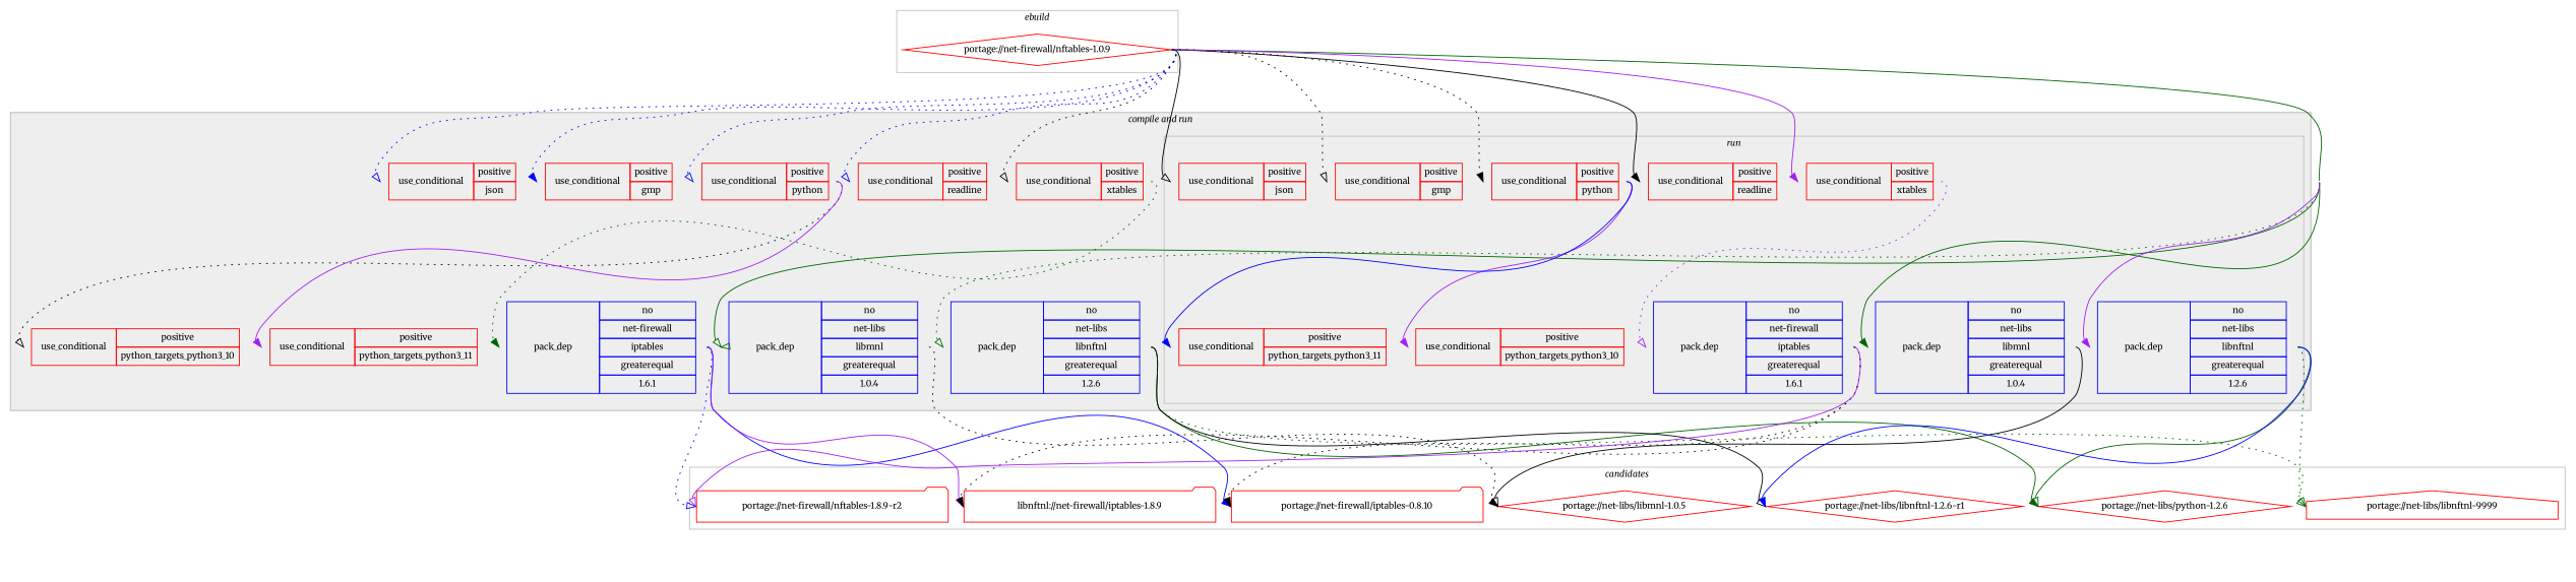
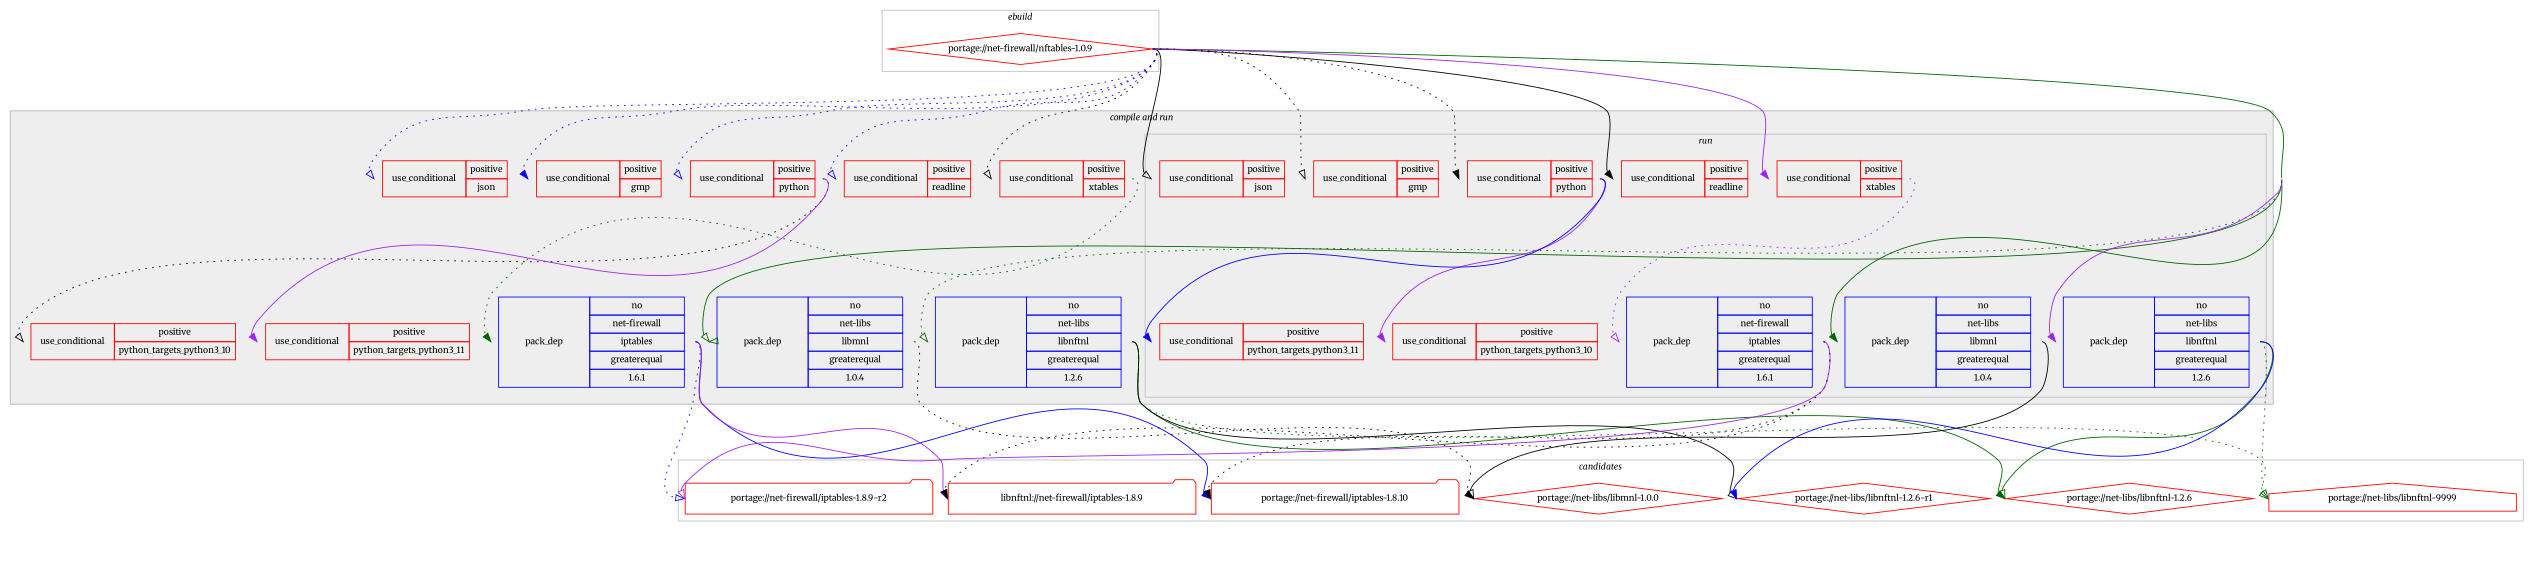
  digraph {
    compound=true
    concentrate=true
    fontname=Merriweather
    fontsize=10
    newrank=true
    rankdir=TB
    ranksep=1.5
    node [color=red fontname=Merriweather fontsize=10 shape=none]
    edge [arrowhead=onormal color=black fontname=Merriweather headport=w style=dotted tailport=e weight=20]
    n1 [label="portage://net-firewall/nftables-1.0.9" shape=diamond width=4]
    n2 [label=<<TABLE BORDER="0" CELLBORDER="1" CELLSPACING="0" CELLPADDING="4"><TR><TD ROWSPAN="3" CELLPADDING="10">use_conditional</TD></TR><TR><TD>positive</TD></TR><TR><TD>gmp</TD></TR></TABLE>>]
    n3 [label=<<TABLE BORDER="0" CELLBORDER="1" CELLSPACING="0" CELLPADDING="4"><TR><TD ROWSPAN="3" CELLPADDING="10">use_conditional</TD></TR><TR><TD>positive</TD></TR><TR><TD>json</TD></TR></TABLE>>]
    n4 [label=<<TABLE BORDER="0" CELLBORDER="1" CELLSPACING="0" CELLPADDING="4"><TR><TD ROWSPAN="3" CELLPADDING="10">use_conditional</TD></TR><TR><TD>positive</TD></TR><TR><TD>python_targets_python3_10</TD></TR></TABLE>>]
    n5 [label=<<TABLE BORDER="0" CELLBORDER="1" CELLSPACING="0" CELLPADDING="4"><TR><TD ROWSPAN="3" CELLPADDING="10">use_conditional</TD></TR><TR><TD>positive</TD></TR><TR><TD>python_targets_python3_11</TD></TR></TABLE>>]
    n6 [label=<<TABLE BORDER="0" CELLBORDER="1" CELLSPACING="0" CELLPADDING="4"><TR><TD ROWSPAN="3" CELLPADDING="10">use_conditional</TD></TR><TR><TD>positive</TD></TR><TR><TD>python</TD></TR></TABLE>>]
    n7 [label=<<TABLE BORDER="0" CELLBORDER="1" CELLSPACING="0" CELLPADDING="4"><TR><TD ROWSPAN="3" CELLPADDING="10">use_conditional</TD></TR><TR><TD>positive</TD></TR><TR><TD>readline</TD></TR></TABLE>>]
    n8 [color=blue label=<<TABLE BORDER="0" CELLBORDER="1" CELLSPACING="0" CELLPADDING="4" WIDTH="220"><TR><TD ROWSPAN="6" CELLPADDING="30">pack_dep</TD></TR><TR><TD WIDTH="110">no</TD></TR><TR><TD>net-firewall</TD></TR><TR><TD>iptables</TD></TR><TR><TD>greaterequal</TD></TR><TR><TD>1.6.1</TD></TR></TABLE>>]
    n9 [label=<<TABLE BORDER="0" CELLBORDER="1" CELLSPACING="0" CELLPADDING="4"><TR><TD ROWSPAN="3" CELLPADDING="10">use_conditional</TD></TR><TR><TD>positive</TD></TR><TR><TD>xtables</TD></TR></TABLE>>]
    n10 [color=blue label=<<TABLE BORDER="0" CELLBORDER="1" CELLSPACING="0" CELLPADDING="4" WIDTH="220"><TR><TD ROWSPAN="6" CELLPADDING="30">pack_dep</TD></TR><TR><TD WIDTH="110">no</TD></TR><TR><TD>net-libs</TD></TR><TR><TD>libmnl</TD></TR><TR><TD>greaterequal</TD></TR><TR><TD>1.0.4</TD></TR></TABLE>>]
    n11 [color=blue label=<<TABLE BORDER="0" CELLBORDER="1" CELLSPACING="0" CELLPADDING="4" WIDTH="220"><TR><TD ROWSPAN="6" CELLPADDING="30">pack_dep</TD></TR><TR><TD WIDTH="110">no</TD></TR><TR><TD>net-libs</TD></TR><TR><TD>libnftnl</TD></TR><TR><TD>greaterequal</TD></TR><TR><TD>1.2.6</TD></TR></TABLE>>]
    n12 [label=<<TABLE BORDER="0" CELLBORDER="1" CELLSPACING="0" CELLPADDING="4"><TR><TD ROWSPAN="3" CELLPADDING="10">use_conditional</TD></TR><TR><TD>positive</TD></TR><TR><TD>gmp</TD></TR></TABLE>>]
    n13 [label=<<TABLE BORDER="0" CELLBORDER="1" CELLSPACING="0" CELLPADDING="4"><TR><TD ROWSPAN="3" CELLPADDING="10">use_conditional</TD></TR><TR><TD>positive</TD></TR><TR><TD>json</TD></TR></TABLE>>]
    n14 [label=<<TABLE BORDER="0" CELLBORDER="1" CELLSPACING="0" CELLPADDING="4"><TR><TD ROWSPAN="3" CELLPADDING="10">use_conditional</TD></TR><TR><TD>positive</TD></TR><TR><TD>python_targets_python3_10</TD></TR></TABLE>>]
    n15 [label=<<TABLE BORDER="0" CELLBORDER="1" CELLSPACING="0" CELLPADDING="4"><TR><TD ROWSPAN="3" CELLPADDING="10">use_conditional</TD></TR><TR><TD>positive</TD></TR><TR><TD>python_targets_python3_11</TD></TR></TABLE>>]
    n16 [label=<<TABLE BORDER="0" CELLBORDER="1" CELLSPACING="0" CELLPADDING="4"><TR><TD ROWSPAN="3" CELLPADDING="10">use_conditional</TD></TR><TR><TD>positive</TD></TR><TR><TD>python</TD></TR></TABLE>>]
    n17 [label=<<TABLE BORDER="0" CELLBORDER="1" CELLSPACING="0" CELLPADDING="4"><TR><TD ROWSPAN="3" CELLPADDING="10">use_conditional</TD></TR><TR><TD>positive</TD></TR><TR><TD>readline</TD></TR></TABLE>>]
    n18 [color=blue label=<<TABLE BORDER="0" CELLBORDER="1" CELLSPACING="0" CELLPADDING="4" WIDTH="220"><TR><TD ROWSPAN="6" CELLPADDING="30">pack_dep</TD></TR><TR><TD WIDTH="110">no</TD></TR><TR><TD>net-firewall</TD></TR><TR><TD>iptables</TD></TR><TR><TD>greaterequal</TD></TR><TR><TD>1.6.1</TD></TR></TABLE>>]
    n19 [label=<<TABLE BORDER="0" CELLBORDER="1" CELLSPACING="0" CELLPADDING="4"><TR><TD ROWSPAN="3" CELLPADDING="10">use_conditional</TD></TR><TR><TD>positive</TD></TR><TR><TD>xtables</TD></TR></TABLE>>]
    n20 [color=blue label=<<TABLE BORDER="0" CELLBORDER="1" CELLSPACING="0" CELLPADDING="4" WIDTH="220"><TR><TD ROWSPAN="6" CELLPADDING="30">pack_dep</TD></TR><TR><TD WIDTH="110">no</TD></TR><TR><TD>net-libs</TD></TR><TR><TD>libmnl</TD></TR><TR><TD>greaterequal</TD></TR><TR><TD>1.0.4</TD></TR></TABLE>>]
    n21 [color=blue label=<<TABLE BORDER="0" CELLBORDER="1" CELLSPACING="0" CELLPADDING="4" WIDTH="220"><TR><TD ROWSPAN="6" CELLPADDING="30">pack_dep</TD></TR><TR><TD WIDTH="110">no</TD></TR><TR><TD>net-libs</TD></TR><TR><TD>libnftnl</TD></TR><TR><TD>greaterequal</TD></TR><TR><TD>1.2.6</TD></TR></TABLE>>]
-   n22 [label="portage://net-firewall/iptables-0.8.10" shape=folder width=4]
+   n22 [label="portage://net-firewall/iptables-1.8.10" shape=folder width=4]
    n23 [label="libnftnl://net-firewall/iptables-1.8.9" shape=folder width=4]
-   n24 [label="portage://net-firewall/nftables-1.8.9-r2" shape=folder width=4]
-   n25 [label="portage://net-libs/libmnl-1.0.5" shape=diamond width=4]
-   n26 [label="portage://net-libs/python-1.2.6" shape=diamond width=4]
+   n24 [label="portage://net-firewall/iptables-1.8.9-r2" shape=folder width=4]
+   n25 [label="portage://net-libs/libmnl-1.0.0" shape=diamond width=4]
+   n26 [label="portage://net-libs/libnftnl-1.2.6" shape=diamond width=4]
    n27 [label="portage://net-libs/libnftnl-1.2.6-r1" shape=diamond width=4]
    n28 [label="portage://net-libs/libnftnl-9999" shape=house width=4]
    subgraph cluster_1 {
      color=gray
      label=<<i>ebuild</i>>
      rank=same
      n1
    }
    subgraph cluster_2 {
      color=gray
      label=<<i>dependencies</i>>
      subgraph cluster_3 {
        color=gray
        fillcolor="#eeeeee"
        label=<<i>compile</i>>
        style=filled
        subgraph sub_4 {
          color=gray
          fillcolor="#eeeeee"
          label=<<i>compile</i>>
          style=filled
          n2
        }
        subgraph sub_5 {
          color=gray
          fillcolor="#eeeeee"
          label=<<i>compile</i>>
          style=filled
          n3
        }
        subgraph sub_6 {
          color=gray
          fillcolor="#eeeeee"
          label=<<i>compile</i>>
          style=filled
          n6
          subgraph sub_7 {
            color=gray
            fillcolor="#eeeeee"
            label=<<i>compile</i>>
            style=filled
            n4
          }
          subgraph sub_8 {
            color=gray
            fillcolor="#eeeeee"
            label=<<i>compile</i>>
            style=filled
            n5
          }
        }
        subgraph sub_9 {
          color=gray
          fillcolor="#eeeeee"
          label=<<i>compile</i>>
          style=filled
          n7
        }
        subgraph sub_10 {
          color=gray
          fillcolor="#eeeeee"
          label=<<i>compile</i>>
          style=filled
          n9
          subgraph sub_11 {
            color=gray
            fillcolor="#eeeeee"
            label=<<i>compile</i>>
            style=filled
            n8
          }
        }
        subgraph sub_12 {
          color=gray
          fillcolor="#eeeeee"
          label=<<i>compile</i>>
          style=filled
          n10
        }
        subgraph sub_13 {
          color=gray
          fillcolor="#eeeeee"
          label=<<i>compile</i>>
          style=filled
          n11
        }
      }
      subgraph cluster_14 {
        color=gray
        fillcolor="#eeeeee"
        label=<<i>compile and run</i>>
        style=filled
      }
      subgraph cluster_15 {
        color=gray
        fillcolor="#eeeeee"
        label=<<i>run</i>>
        style=filled
        subgraph sub_16 {
          color=gray
          fillcolor="#eeeeee"
          label=<<i>run</i>>
          style=filled
          n12
        }
        subgraph sub_17 {
          color=gray
          fillcolor="#eeeeee"
          label=<<i>run</i>>
          style=filled
          n13
        }
        subgraph sub_18 {
          color=gray
          fillcolor="#eeeeee"
          label=<<i>run</i>>
          style=filled
          n16
          subgraph sub_19 {
            color=gray
            fillcolor="#eeeeee"
            label=<<i>run</i>>
            style=filled
            n14
          }
          subgraph sub_20 {
            color=gray
            fillcolor="#eeeeee"
            label=<<i>run</i>>
            style=filled
            n15
          }
        }
        subgraph sub_21 {
          color=gray
          fillcolor="#eeeeee"
          label=<<i>run</i>>
          style=filled
          n17
        }
        subgraph sub_22 {
          color=gray
          fillcolor="#eeeeee"
          label=<<i>run</i>>
          style=filled
          n19
          subgraph sub_23 {
            color=gray
            fillcolor="#eeeeee"
            label=<<i>run</i>>
            style=filled
            n18
          }
        }
        subgraph sub_24 {
          color=gray
          fillcolor="#eeeeee"
          label=<<i>run</i>>
          style=filled
          n20
        }
        subgraph sub_25 {
          color=gray
          fillcolor="#eeeeee"
          label=<<i>run</i>>
          style=filled
          n21
        }
      }
    }
    subgraph cluster_26 {
      color=gray
      label=<<i>candidates</i>>
      rank=same
      subgraph sub_27 {
        color=black
        label=<<i>candidates</i>>
        nodesep=1
        rank=same
        n22
        n23
        n24
      }
      subgraph sub_28 {
        color=black
        label=<<i>candidates</i>>
        nodesep=1
        rank=same
        n25
      }
      subgraph sub_29 {
        color=black
        label=<<i>candidates</i>>
        nodesep=1
        rank=same
        n26
        n27
        n28
      }
      subgraph sub_30 {
        color=black
        label=<<i>candidates</i>>
        nodesep=1
        rank=same
        n22
        n23
        n24
      }
      subgraph sub_31 {
        color=black
        label=<<i>candidates</i>>
        nodesep=1
        rank=same
        n25
      }
      subgraph sub_32 {
        color=black
        label=<<i>candidates</i>>
        nodesep=1
        rank=same
        n26
        n27
        n28
      }
    }
    n1 -> n2 [arrowhead=normal color=blue]
    n1 -> n3 [color=blue]
    n1 -> n6 [color=blue]
    n1 -> n7 [color=blue]
    n1 -> n9
    n1 -> n10 [color=darkgreen style=solid]
    n1 -> n11 [color=darkgreen]
    n1 -> n12
    n1 -> n13 [style=solid]
    n1 -> n16 [arrowhead=normal]
    n1 -> n17 [arrowhead=normal style=solid]
    n1 -> n19 [arrowhead=normal color=purple style=solid]
    n1 -> n20 [arrowhead=normal color=darkgreen style=solid]
    n1 -> n21 [arrowhead=normal color=purple style=solid]
    n6 -> n4
    n6 -> n5 [arrowhead=normal color=purple style=solid]
    n8 -> n22 [arrowhead=normal color=blue style=solid weight=100]
    n8 -> n23 [color=purple style=solid weight=100]
    n8 -> n24 [color=blue weight=100]
    n9 -> n8 [arrowhead=normal color=darkgreen]
    n10 -> n25 [arrowhead=normal weight=100]
    n11 -> n26 [arrowhead=normal color=darkgreen style=solid weight=100]
    n11 -> n27 [style=solid weight=100]
    n11 -> n28 [color=darkgreen weight=100]
    n16 -> n14 [arrowhead=normal color=purple style=solid]
    n16 -> n15 [arrowhead=normal color=blue style=solid]
    n18 -> n22 [arrowhead=normal weight=100]
    n18 -> n23 [arrowhead=normal weight=100]
    n18 -> n24 [color=purple style=solid weight=100]
    n19 -> n18 [color=purple]
    n20 -> n25 [style=solid weight=100]
    n21 -> n26 [color=darkgreen style=solid weight=100]
    n21 -> n27 [arrowhead=normal color=blue style=solid weight=100]
    n21 -> n28 [color=darkgreen weight=100]
  }
